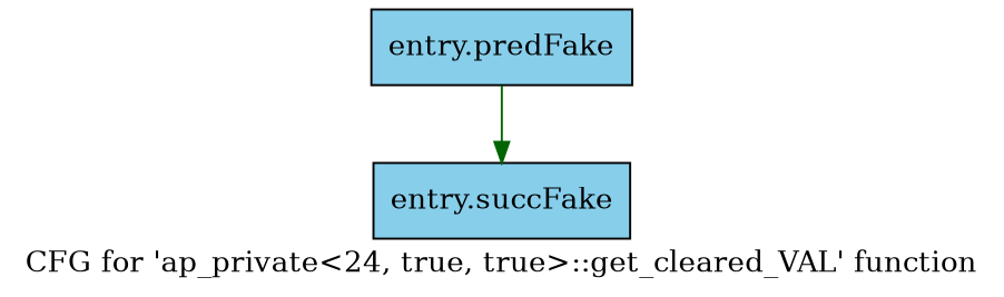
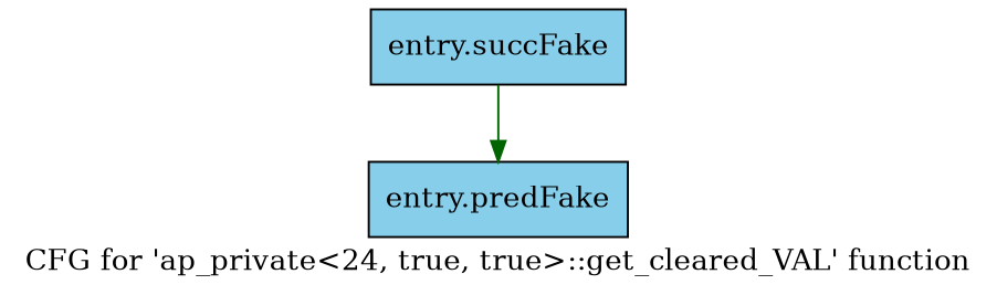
  digraph {
    label="CFG for 'ap_private\<24, true, true\>::get_cleared_VAL' function"
    node [shape=record style=filled fillcolor=skyblue]
    n1 [label="{entry.predFake}"]
    n2 [filename="/tools/Xilinx/Vitis_HLS/2022.1/include/etc/ap_private.h" label="{entry.succFake}" linenumber=1459]
-   n1 -> n2 [execusionnum=3200 filename="/tools/Xilinx/Vitis_HLS/2022.1/include/etc/ap_private.h" color=darkgreen]
+   n2 -> n1 [execusionnum=3200 filename="/tools/Xilinx/Vitis_HLS/2022.1/include/etc/ap_private.h" color=darkgreen]
  }
